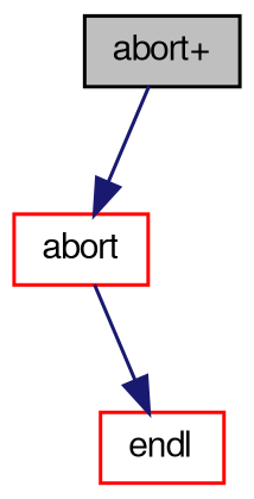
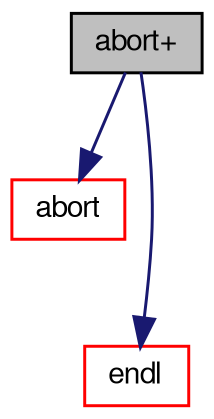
  digraph {
    rankdir=TB
    node [color=red fontname=FreeSans fontsize=10 shape=record]
    edge [color=midnightblue fontname=FreeSans fontsize=10 labelfontname=FreeSans labelfontsize=10 style=solid]
    n1 [color=black fillcolor=grey75 fontcolor=black height=0.2 label="abort+" style=filled width=0.4]
    n2 [height=0.2 label=abort width=0.4]
    n3 [height=0.2 label=endl width=0.4]
    n1 -> n2
-   n2 -> n3
+   n1 -> n3
  }
